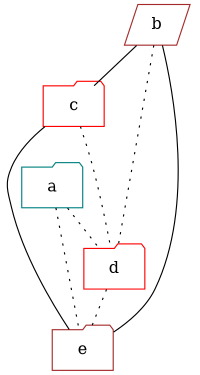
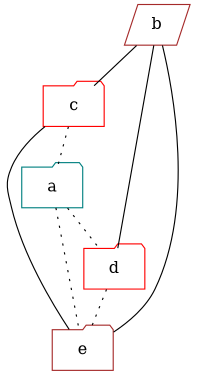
  graph {
    node [color=red shape=folder]
    a [color=teal]
    d
    e [color=brown]
    b [color=brown shape=parallelogram]
    c
    a -- d [style=dotted]
    a -- e [style=dotted]
    d -- e [style=dotted]
-   b -- d [style=dotted]
+   b -- d
    b -- e
    b -- c
-   c -- d [style=dotted]
+   c -- a [style=dotted]
    c -- e
  }
